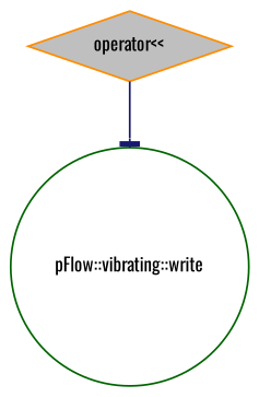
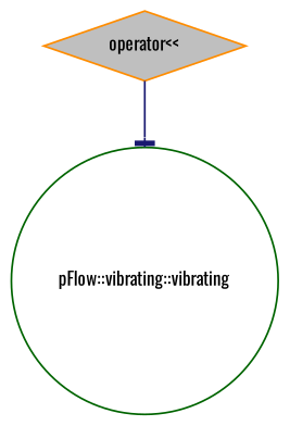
  digraph {
    rankdir=TB
    fontname=Oswald
    node [fontname=Oswald fontsize=10 style=filled]
    n1 [color=darkorange fillcolor=grey75 fontcolor=black height=0.2 label="operator\<\<" shape=diamond width=0.4]
-   n2 [color=darkgreen fillcolor=white height=0.2 label="pFlow::vibrating::write" shape=circle width=0.4]
+   n2 [color=darkgreen fillcolor=white height=0.2 label="pFlow::vibrating::vibrating" shape=circle width=0.4]
    n1 -> n2 [color=midnightblue fontname=Oswald fontsize=10 labelfontname=Helvetica labelfontsize=10 style=solid arrowhead=tee]
  }
